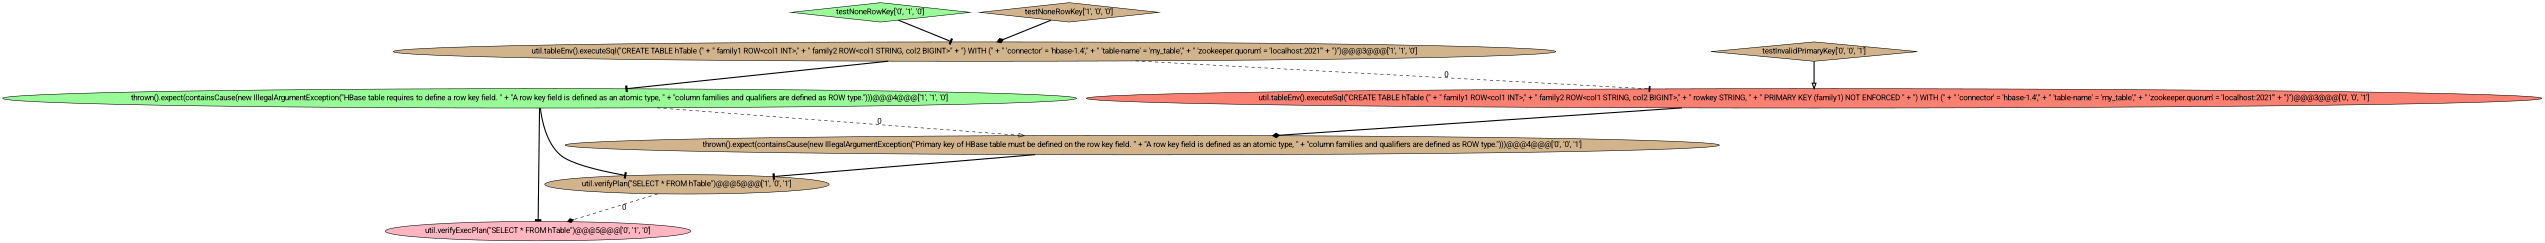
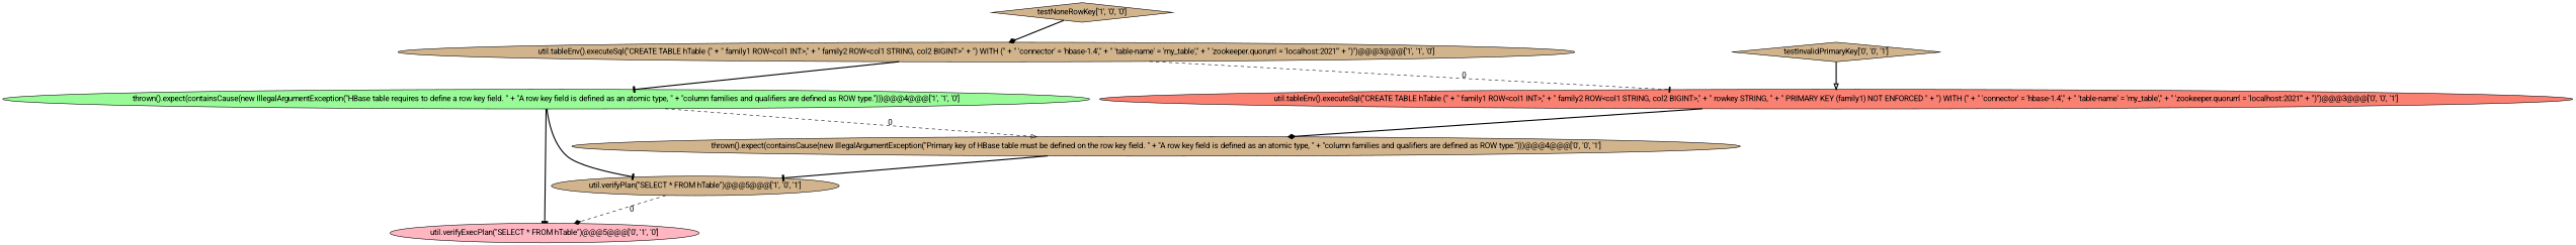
  digraph {
    fontname=Roboto
    node [fillcolor=tan shape=ellipse style=filled fontname=Roboto]
    edge [style=bold arrowhead=tee fontname=Roboto]
-   n1 [fillcolor=palegreen label="testNoneRowKey['0', '1', '0']" shape=diamond]
    n2 [label="util.tableEnv().executeSql(\"CREATE TABLE hTable (\" + \" family1 ROW<col1 INT>,\" + \" family2 ROW<col1 STRING, col2 BIGINT>\" + \") WITH (\" + \" 'connector' = 'hbase-1.4',\" + \" 'table-name' = 'my_table',\" + \" 'zookeeper.quorum' = 'localhost:2021'\" + \")\")@@@3@@@['1', '1', '0']"]
    n3 [label="testNoneRowKey['1', '0', '0']" shape=diamond]
    n4 [label="testInvalidPrimaryKey['0', '0', '1']" shape=diamond]
    n5 [fillcolor=salmon label="util.tableEnv().executeSql(\"CREATE TABLE hTable (\" + \" family1 ROW<col1 INT>,\" + \" family2 ROW<col1 STRING, col2 BIGINT>,\" + \" rowkey STRING, \" + \" PRIMARY KEY (family1) NOT ENFORCED \" + \") WITH (\" + \" 'connector' = 'hbase-1.4',\" + \" 'table-name' = 'my_table',\" + \" 'zookeeper.quorum' = 'localhost:2021'\" + \")\")@@@3@@@['0', '0', '1']"]
    n6 [fillcolor=palegreen label="thrown().expect(containsCause(new IllegalArgumentException(\"HBase table requires to define a row key field. \" + \"A row key field is defined as an atomic type, \" + \"column families and qualifiers are defined as ROW type.\")))@@@4@@@['1', '1', '0']"]
    n7 [fillcolor=lightpink label="util.verifyExecPlan(\"SELECT * FROM hTable\")@@@5@@@['0', '1', '0']"]
    n8 [label="thrown().expect(containsCause(new IllegalArgumentException(\"Primary key of HBase table must be defined on the row key field. \" + \"A row key field is defined as an atomic type, \" + \"column families and qualifiers are defined as ROW type.\")))@@@4@@@['0', '0', '1']"]
    n9 [label="util.verifyPlan(\"SELECT * FROM hTable\")@@@5@@@['1', '0', '1']"]
-   n1 -> n2
    n2 -> n5 [label=0 style=dashed]
    n2 -> n6
    n3 -> n2 [arrowhead=diamond]
    n4 -> n5 [arrowhead=onormal]
    n5 -> n8 [arrowhead=diamond]
    n6 -> n7
    n6 -> n8 [label=0 style=dashed arrowhead=onormal]
    n6 -> n9
    n8 -> n9
    n9 -> n7 [label=0 style=dashed arrowhead=diamond]
  }
